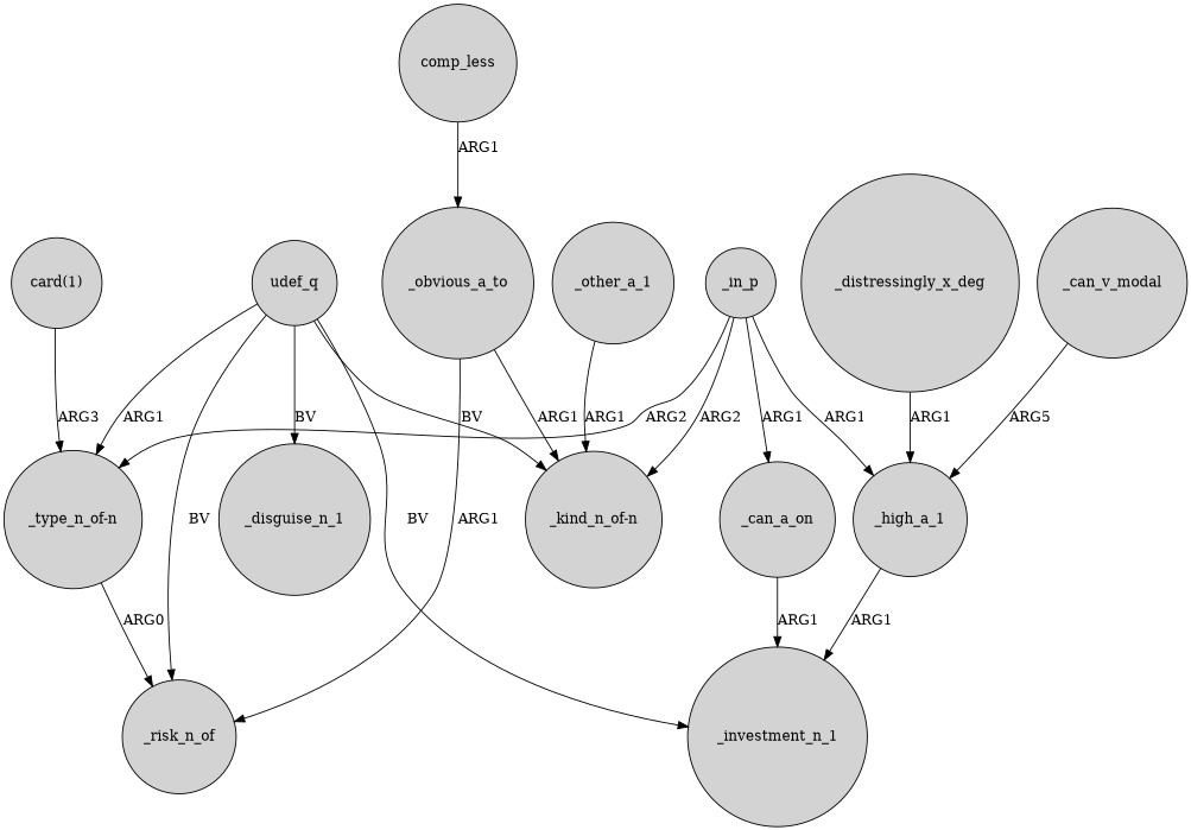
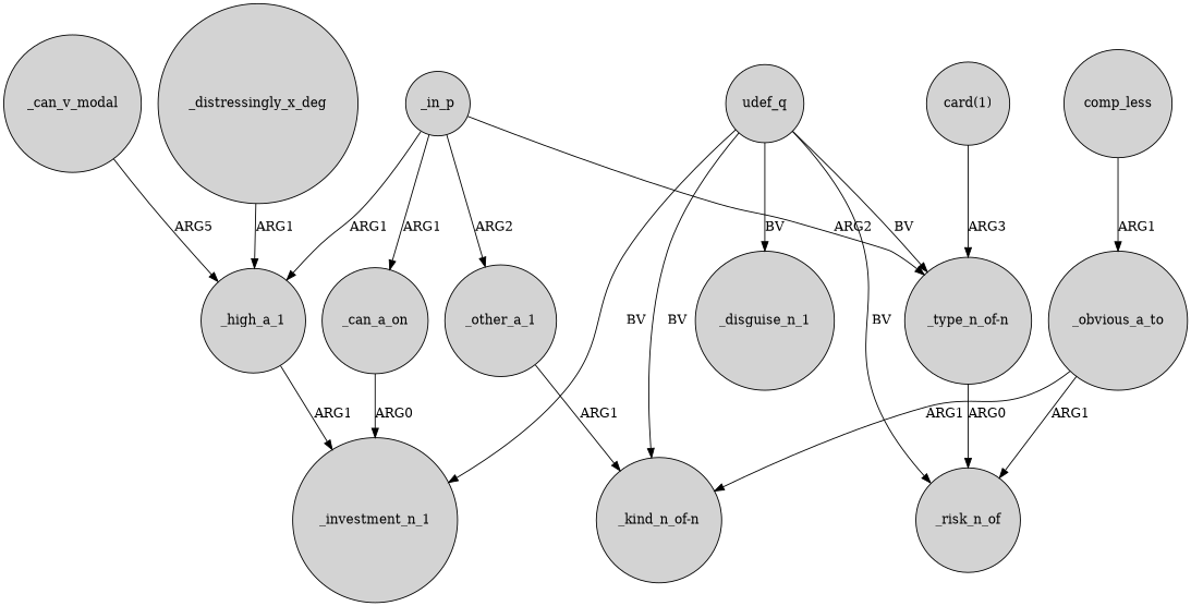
  digraph {
    node [shape=circle style=filled]
    udef_q
    _risk_n_of
    "_kind_n_of-n"
    "_type_n_of-n"
    _disguise_n_1
    _investment_n_1
    _distressingly_x_deg
    _high_a_1
    _in_p
    n10 [label=_can_a_on]
    _obvious_a_to
    comp_less
    _can_v_modal
    "card(1)"
    _other_a_1
    udef_q -> _risk_n_of [label=BV]
    udef_q -> "_kind_n_of-n" [label=BV]
-   udef_q -> "_type_n_of-n" [label=ARG1]
+   udef_q -> "_type_n_of-n" [label=BV]
    udef_q -> _disguise_n_1 [label=BV]
    udef_q -> _investment_n_1 [label=BV]
    "_type_n_of-n" -> _risk_n_of [label=ARG0]
    _distressingly_x_deg -> _high_a_1 [label=ARG1]
    _high_a_1 -> _investment_n_1 [label=ARG1]
-   _in_p -> "_kind_n_of-n" [label=ARG2]
+   _in_p -> _other_a_1 [label=ARG2]
    _in_p -> "_type_n_of-n" [label=ARG2]
    _in_p -> _high_a_1 [label=ARG1]
    _in_p -> n10 [label=ARG1]
-   n10 -> _investment_n_1 [label=ARG1]
+   n10 -> _investment_n_1 [label=ARG0]
    _obvious_a_to -> _risk_n_of [label=ARG1]
    _obvious_a_to -> "_kind_n_of-n" [label=ARG1]
    comp_less -> _obvious_a_to [label=ARG1]
    _can_v_modal -> _high_a_1 [label=ARG5]
    "card(1)" -> "_type_n_of-n" [label=ARG3]
    _other_a_1 -> "_kind_n_of-n" [label=ARG1]
  }
